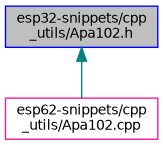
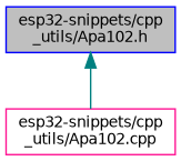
  digraph {
    node [fontname=Helvetica fontsize=10 shape=record style=filled]
    n1 [color=blue fillcolor=grey75 fontcolor=black height=0.2 label="esp32-snippets/cpp\l_utils/Apa102.h" width=0.4]
-   n2 [color=deeppink fillcolor=white height=0.2 label="esp62-snippets/cpp\l_utils/Apa102.cpp" width=0.4]
+   n2 [color=deeppink fillcolor=white height=0.2 label="esp32-snippets/cpp\l_utils/Apa102.cpp" width=0.4]
    n1 -> n2 [color=teal dir=back fontname=Helvetica fontsize=10 labelfontname=Helvetica labelfontsize=10 style=solid]
  }
